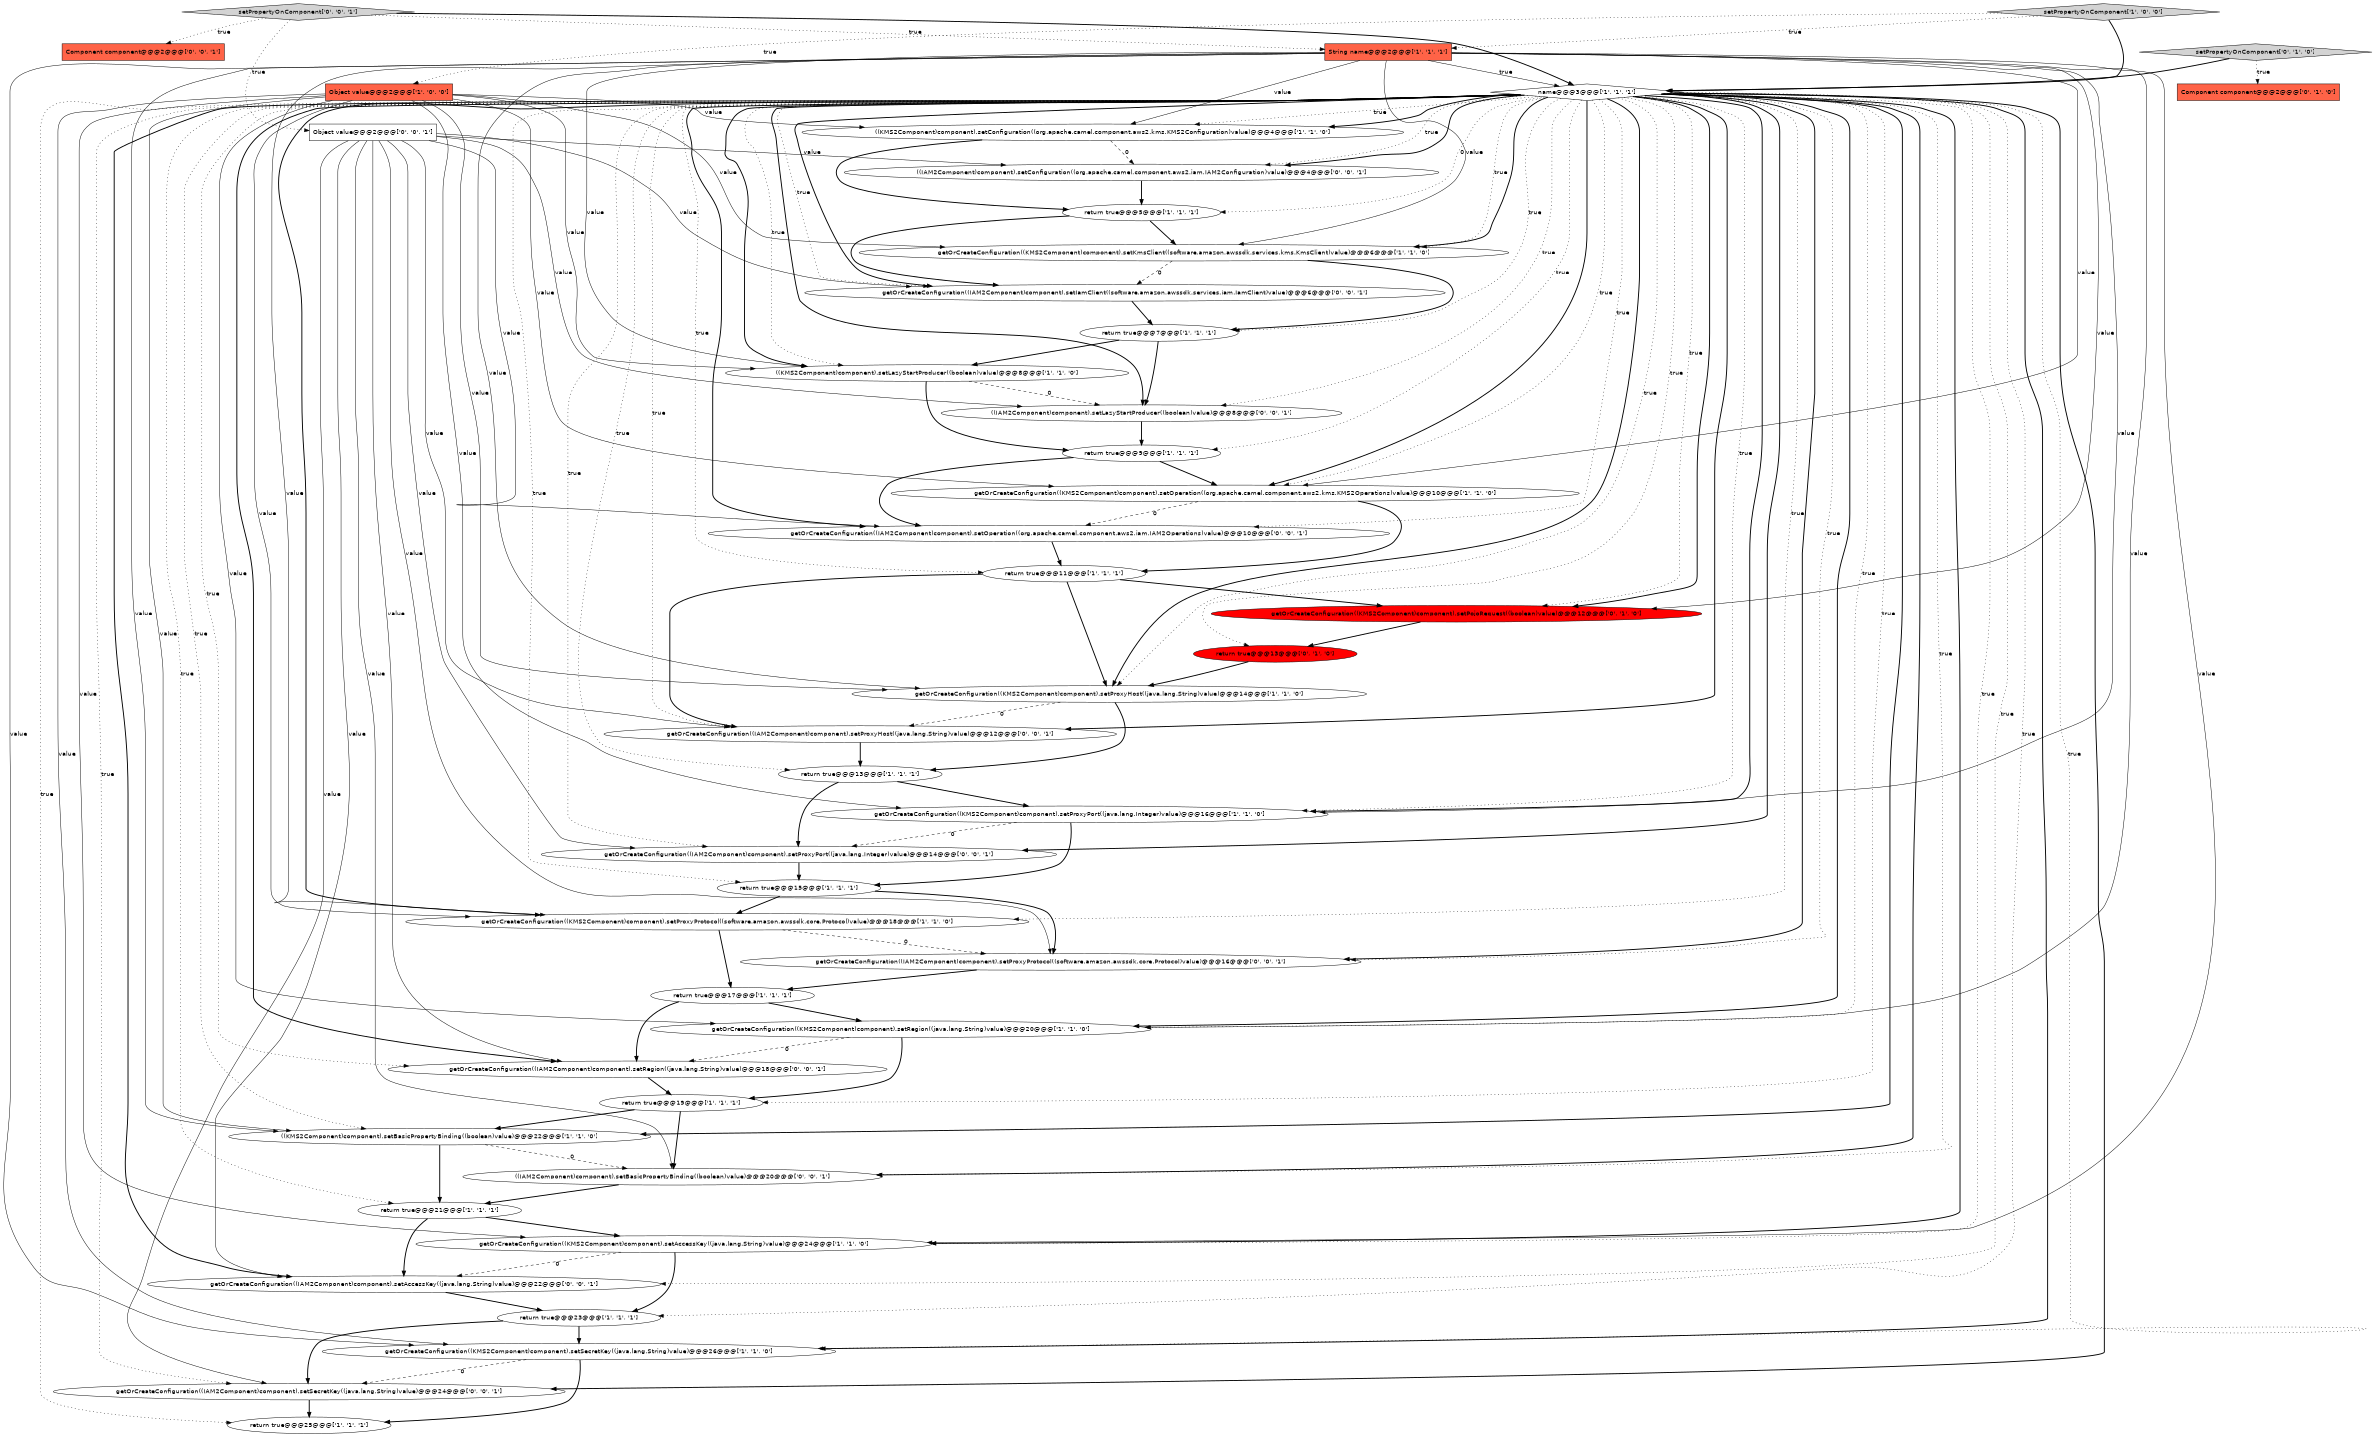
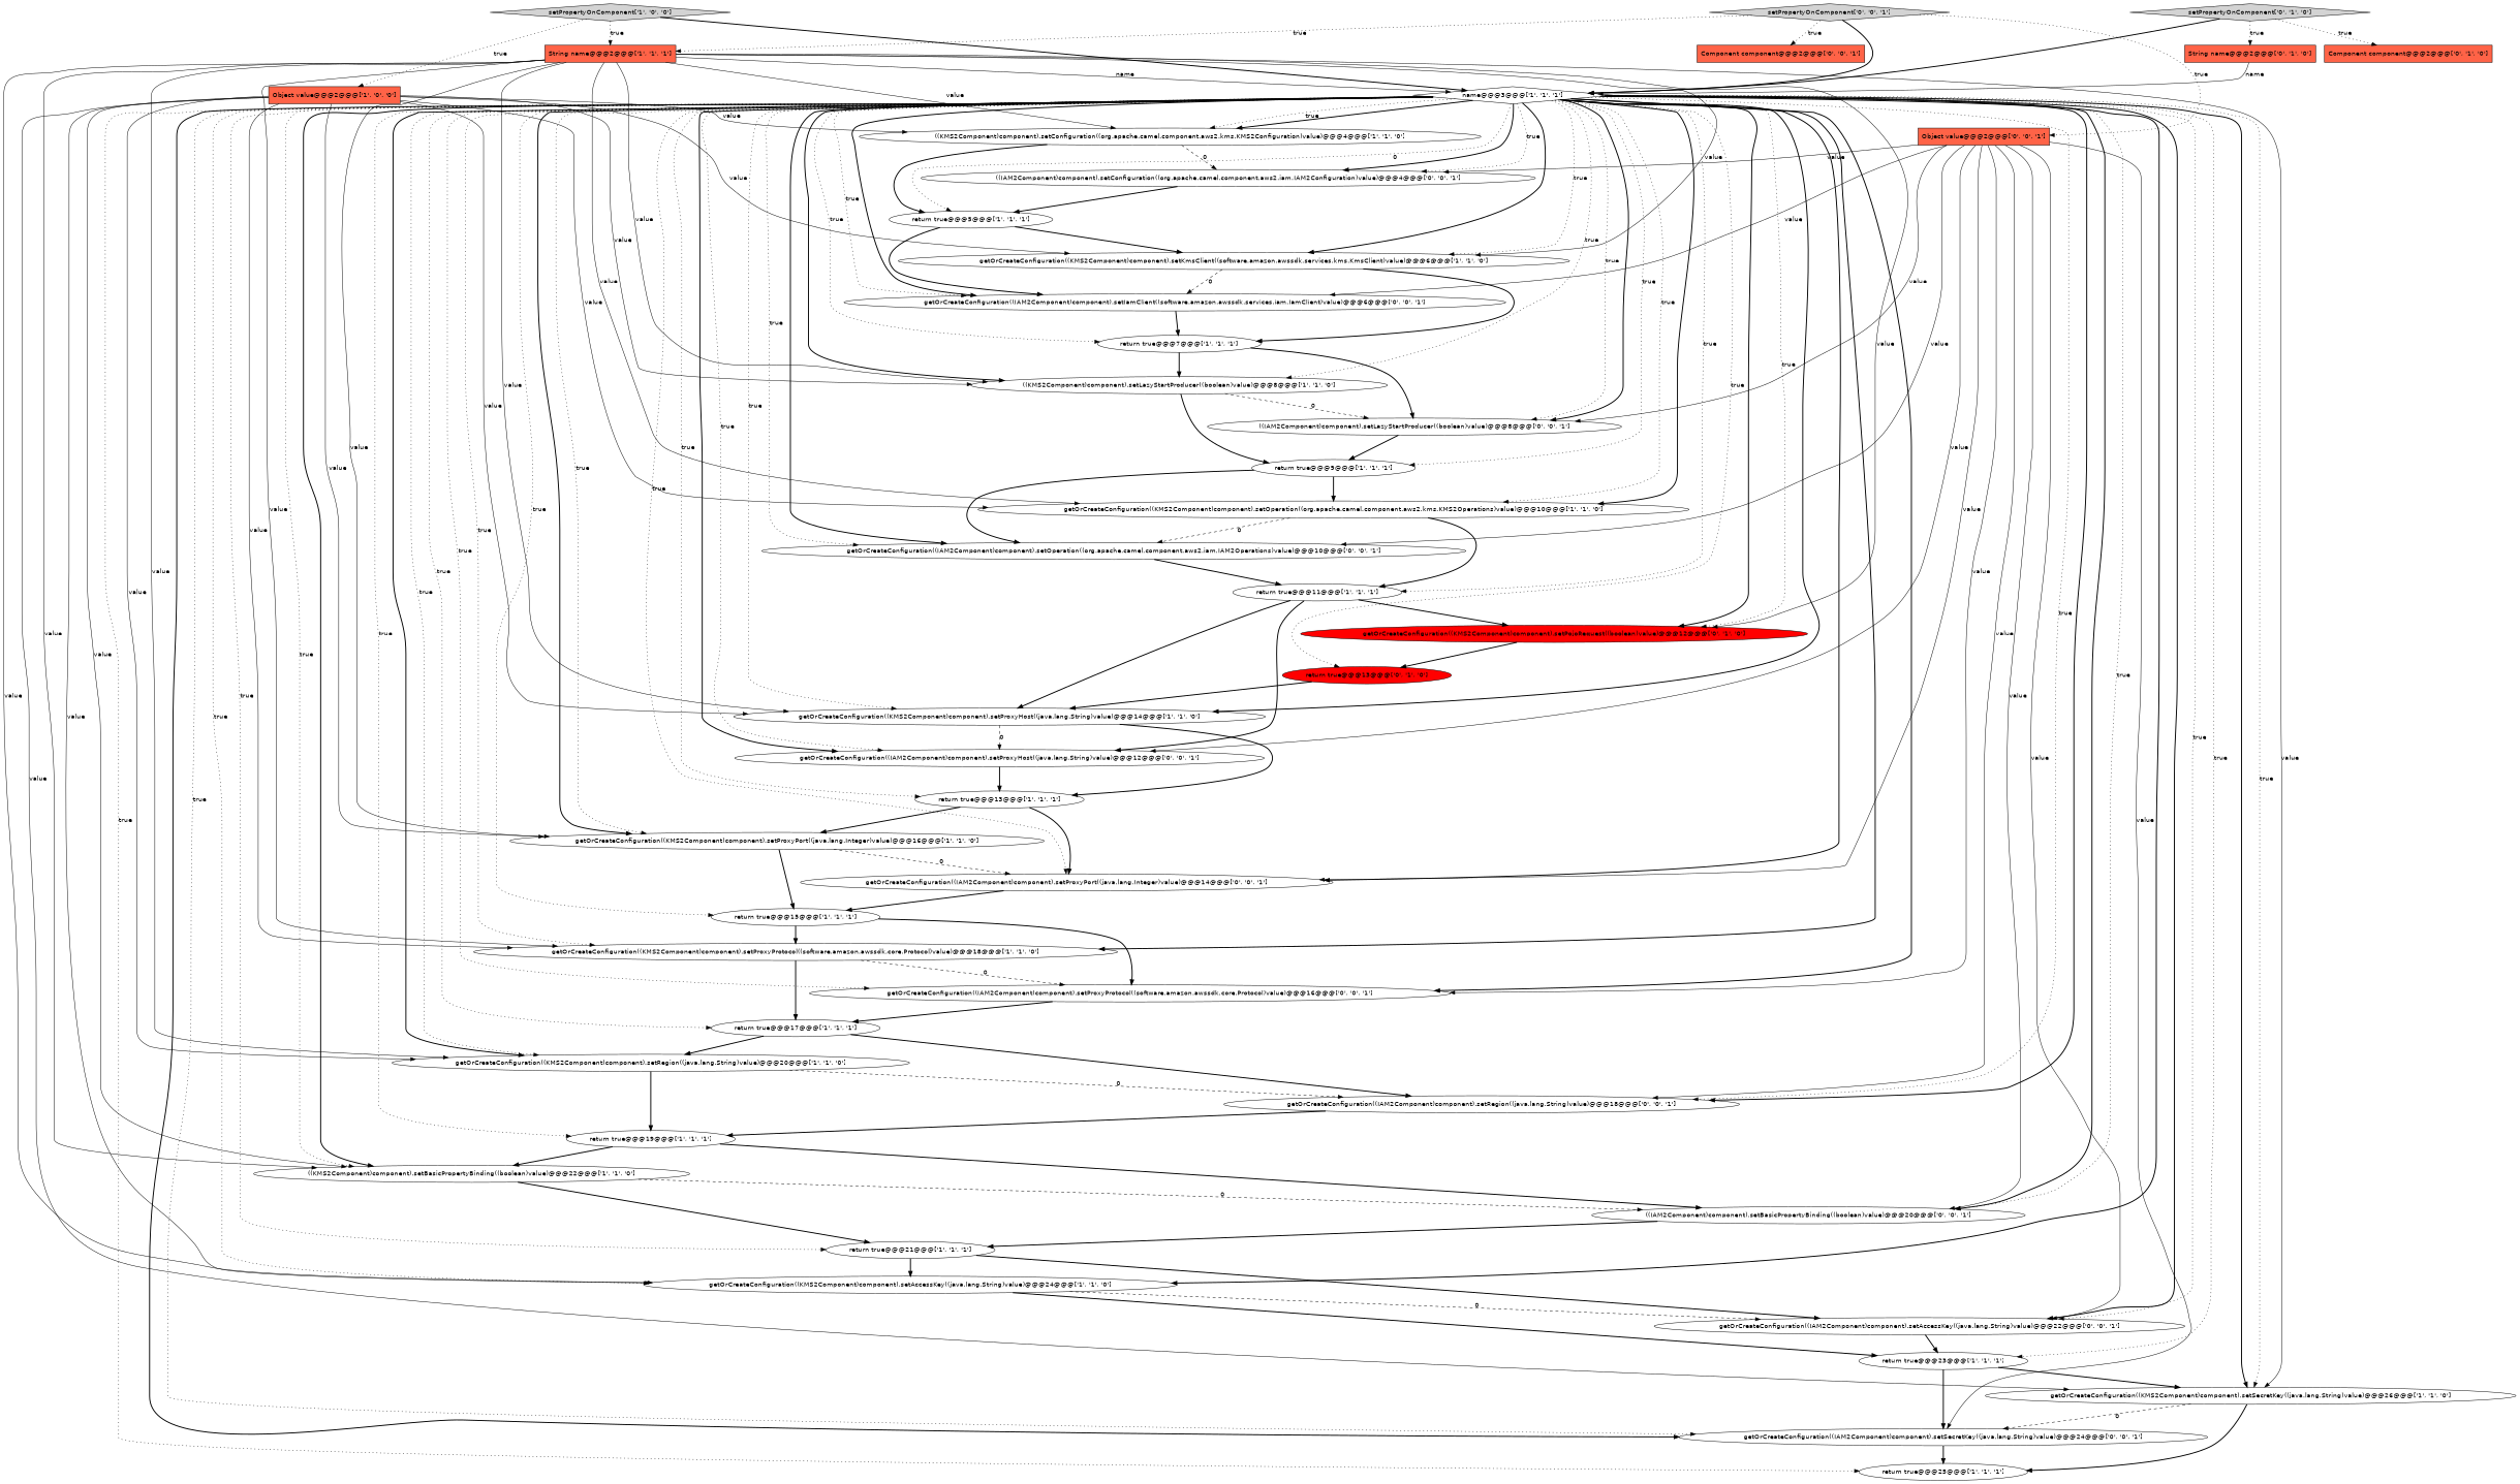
  digraph {
    fontname="DejaVu Sans"
    node [fillcolor=white fontname="DejaVu Sans" shape=ellipse style=filled]
    edge [fontname="DejaVu Sans" style=bold]
    n1 [label="getOrCreateConfiguration((KMS2Component)component).setKmsClient((software.amazon.awssdk.services.kms.KmsClient)value)@@@6@@@['1', '1', '0']"]
    n2 [label="return true@@@7@@@['1', '1', '1']"]
    n3 [label="getOrCreateConfiguration((IAM2Component)component).setIamClient((software.amazon.awssdk.services.iam.IamClient)value)@@@6@@@['0', '0', '1']"]
    n4 [label="((KMS2Component)component).setLazyStartProducer((boolean)value)@@@8@@@['1', '1', '0']"]
    n5 [label="((IAM2Component)component).setLazyStartProducer((boolean)value)@@@8@@@['0', '0', '1']"]
    n6 [fillcolor=lightgray label="setPropertyOnComponent['0', '1', '0']" shape=diamond]
+   n7 [fillcolor=tomato label="String name@@@2@@@['0', '1', '0']" shape=box]
    n8 [label="name@@@3@@@['1', '1', '1']" shape=diamond]
    n9 [fillcolor=tomato label="Component component@@@2@@@['0', '1', '0']" shape=box]
    n10 [fillcolor=tomato label="String name@@@2@@@['1', '1', '1']" shape=box]
    n11 [label="getOrCreateConfiguration((KMS2Component)component).setProxyPort((java.lang.Integer)value)@@@16@@@['1', '1', '0']"]
    n12 [label="((KMS2Component)component).setBasicPropertyBinding((boolean)value)@@@22@@@['1', '1', '0']"]
    n13 [label="getOrCreateConfiguration((KMS2Component)component).setSecretKey((java.lang.String)value)@@@26@@@['1', '1', '0']"]
    n14 [label="getOrCreateConfiguration((KMS2Component)component).setAccessKey((java.lang.String)value)@@@24@@@['1', '1', '0']"]
    n15 [label="((KMS2Component)component).setConfiguration((org.apache.camel.component.aws2.kms.KMS2Configuration)value)@@@4@@@['1', '1', '0']"]
    n16 [fillcolor=red label="getOrCreateConfiguration((KMS2Component)component).setPojoRequest((boolean)value)@@@12@@@['0', '1', '0']"]
    n17 [label="getOrCreateConfiguration((KMS2Component)component).setProxyHost((java.lang.String)value)@@@14@@@['1', '1', '0']"]
    n18 [label="getOrCreateConfiguration((KMS2Component)component).setOperation((org.apache.camel.component.aws2.kms.KMS2Operations)value)@@@10@@@['1', '1', '0']"]
    n19 [label="getOrCreateConfiguration((KMS2Component)component).setRegion((java.lang.String)value)@@@20@@@['1', '1', '0']"]
    n20 [label="getOrCreateConfiguration((KMS2Component)component).setProxyProtocol((software.amazon.awssdk.core.Protocol)value)@@@18@@@['1', '1', '0']"]
    n21 [label="return true@@@13@@@['1', '1', '1']"]
    n22 [label="getOrCreateConfiguration((IAM2Component)component).setProxyPort((java.lang.Integer)value)@@@14@@@['0', '0', '1']"]
    n23 [label="return true@@@9@@@['1', '1', '1']"]
    n24 [label="return true@@@21@@@['1', '1', '1']"]
    n25 [label="((IAM2Component)component).setBasicPropertyBinding((boolean)value)@@@20@@@['0', '0', '1']"]
    n26 [label="return true@@@25@@@['1', '1', '1']"]
    n27 [label="getOrCreateConfiguration((IAM2Component)component).setSecretKey((java.lang.String)value)@@@24@@@['0', '0', '1']"]
    n28 [label="getOrCreateConfiguration((IAM2Component)component).setProxyHost((java.lang.String)value)@@@12@@@['0', '0', '1']"]
    n29 [label="getOrCreateConfiguration((IAM2Component)component).setAccessKey((java.lang.String)value)@@@22@@@['0', '0', '1']"]
    n30 [label="return true@@@5@@@['1', '1', '1']"]
    n31 [label="((IAM2Component)component).setConfiguration((org.apache.camel.component.aws2.iam.IAM2Configuration)value)@@@4@@@['0', '0', '1']"]
    n32 [label="return true@@@11@@@['1', '1', '1']"]
    n33 [label="getOrCreateConfiguration((IAM2Component)component).setOperation((org.apache.camel.component.aws2.iam.IAM2Operations)value)@@@10@@@['0', '0', '1']"]
    n34 [label="return true@@@17@@@['1', '1', '1']"]
    n35 [label="getOrCreateConfiguration((IAM2Component)component).setRegion((java.lang.String)value)@@@18@@@['0', '0', '1']"]
    n36 [label="return true@@@19@@@['1', '1', '1']"]
    n37 [fillcolor=red label="return true@@@13@@@['0', '1', '0']"]
    n38 [label="return true@@@23@@@['1', '1', '1']"]
    n39 [label="getOrCreateConfiguration((IAM2Component)component).setProxyProtocol((software.amazon.awssdk.core.Protocol)value)@@@16@@@['0', '0', '1']"]
    n40 [label="return true@@@15@@@['1', '1', '1']"]
-   n41 [label="Object value@@@2@@@['0', '0', '1']" shape=box]
+   n41 [fillcolor=tomato label="Object value@@@2@@@['0', '0', '1']" shape=box]
    n42 [fillcolor=tomato label="Object value@@@2@@@['1', '0', '0']" shape=box]
    n43 [fillcolor=tomato label="Component component@@@2@@@['0', '0', '1']" shape=box]
    n44 [fillcolor=lightgray label="setPropertyOnComponent['0', '0', '1']" shape=diamond]
    n45 [fillcolor=lightgray label="setPropertyOnComponent['1', '0', '0']" shape=diamond]
    n1 -> n2
    n1 -> n3 [label=0 style=dashed]
    n2 -> n4
    n2 -> n5
    n3 -> n2
    n4 -> n5 [label=0 style=dashed]
    n4 -> n23
    n5 -> n23
+   n6 -> n7 [label=true style=dotted]
    n6 -> n8
    n6 -> n9 [label=true style=dotted]
+   n7 -> n8 [label=name style=solid]
    n8 -> n1 [label=true style=dotted]
    n8 -> n1
    n8 -> n2 [label=true style=dotted]
    n8 -> n3 [label=true style=dotted]
    n8 -> n3
    n8 -> n4
    n8 -> n4 [label=true style=dotted]
    n8 -> n5 [label=true style=dotted]
    n8 -> n5
    n8 -> n11
    n8 -> n11 [label=true style=dotted]
    n8 -> n12 [label=true style=dotted]
    n8 -> n12
    n8 -> n13
    n8 -> n13 [label=true style=dotted]
    n8 -> n14 [label=true style=dotted]
    n8 -> n14
    n8 -> n15
    n8 -> n15 [label=true style=dotted]
    n8 -> n16 [label=true style=dotted]
    n8 -> n16
    n8 -> n17
    n8 -> n17 [label=true style=dotted]
    n8 -> n18
    n8 -> n18 [label=true style=dotted]
    n8 -> n19 [label=true style=dotted]
    n8 -> n19
    n8 -> n20 [label=true style=dotted]
    n8 -> n20
    n8 -> n21 [label=true style=dotted]
    n8 -> n22 [label=true style=dotted]
    n8 -> n22
    n8 -> n23 [label=true style=dotted]
    n8 -> n24 [label=true style=dotted]
    n8 -> n25
    n8 -> n25 [label=true style=dotted]
    n8 -> n26 [label=true style=dotted]
    n8 -> n27 [label=true style=dotted]
    n8 -> n27
    n8 -> n28 [label=true style=dotted]
    n8 -> n28
    n8 -> n29
    n8 -> n29 [label=true style=dotted]
    n8 -> n30 [label=0 style=dotted]
    n8 -> n31 [label=true style=dotted]
    n8 -> n31
    n8 -> n32 [label=true style=dotted]
    n8 -> n33 [label=true style=dotted]
    n8 -> n33
+   n8 -> n34 [label=true style=dotted]
    n8 -> n35
    n8 -> n35 [label=true style=dotted]
    n8 -> n36 [label=true style=dotted]
    n8 -> n37 [label=true style=dotted]
    n8 -> n38 [label=true style=dotted]
    n8 -> n39
    n8 -> n39 [label=true style=dotted]
    n8 -> n40 [label=true style=dotted]
    n10 -> n1 [label=value style=solid]
    n10 -> n4 [label=value style=solid]
-   n10 -> n8 [label=true style=solid]
+   n10 -> n8 [label=name style=solid]
    n10 -> n11 [label=value style=solid]
    n10 -> n12 [label=value style=solid]
    n10 -> n13 [label=value style=solid]
    n10 -> n14 [label=value style=solid]
    n10 -> n15 [label=value style=solid]
    n10 -> n16 [label=value style=solid]
    n10 -> n17 [label=value style=solid]
    n10 -> n18 [label=value style=solid]
    n10 -> n19 [label=value style=solid]
    n10 -> n20 [label=value style=solid]
    n11 -> n22 [label=0 style=dashed]
    n11 -> n40
    n12 -> n24
    n12 -> n25 [label=0 style=dashed]
    n13 -> n26
    n13 -> n27 [label=0 style=dashed]
    n14 -> n29 [label=0 style=dashed]
    n14 -> n38
    n15 -> n30
    n15 -> n31 [label=0 style=dashed]
    n16 -> n37
    n17 -> n21
    n17 -> n28 [label=0 style=dashed]
    n18 -> n32
    n18 -> n33 [label=0 style=dashed]
    n19 -> n35 [label=0 style=dashed]
    n19 -> n36
    n20 -> n34
    n20 -> n39 [label=0 style=dashed]
    n21 -> n11
    n21 -> n22
    n22 -> n40
    n23 -> n18
    n23 -> n33
    n24 -> n14
    n24 -> n29
    n25 -> n24
    n27 -> n26
    n28 -> n21
    n29 -> n38
    n30 -> n1
    n30 -> n3
    n31 -> n30
    n32 -> n16
    n32 -> n17
    n32 -> n28
    n33 -> n32
    n34 -> n19
    n34 -> n35
    n35 -> n36
    n36 -> n12
    n36 -> n25
    n37 -> n17
    n38 -> n13
    n38 -> n27
    n39 -> n34
    n40 -> n20
    n40 -> n39
    n41 -> n3 [label=value style=solid]
    n41 -> n5 [label=value style=solid]
    n41 -> n22 [label=value style=solid]
    n41 -> n25 [label=value style=solid]
    n41 -> n27 [label=value style=solid]
    n41 -> n28 [label=value style=solid]
    n41 -> n29 [label=value style=solid]
    n41 -> n31 [label=value style=solid]
    n41 -> n33 [label=value style=solid]
    n41 -> n35 [label=value style=solid]
    n41 -> n39 [label=value style=solid]
    n42 -> n1 [label=value style=solid]
    n42 -> n4 [label=value style=solid]
    n42 -> n11 [label=value style=solid]
    n42 -> n12 [label=value style=solid]
    n42 -> n13 [label=value style=solid]
    n42 -> n14 [label=value style=solid]
    n42 -> n15 [label=value style=solid]
    n42 -> n17 [label=value style=solid]
    n42 -> n18 [label=value style=solid]
    n42 -> n19 [label=value style=solid]
    n42 -> n20 [label=value style=solid]
    n44 -> n8
    n44 -> n10 [label=true style=dotted]
    n44 -> n41 [label=true style=dotted]
    n44 -> n43 [label=true style=dotted]
    n45 -> n8
    n45 -> n10 [label=true style=dotted]
    n45 -> n42 [label=true style=dotted]
  }
